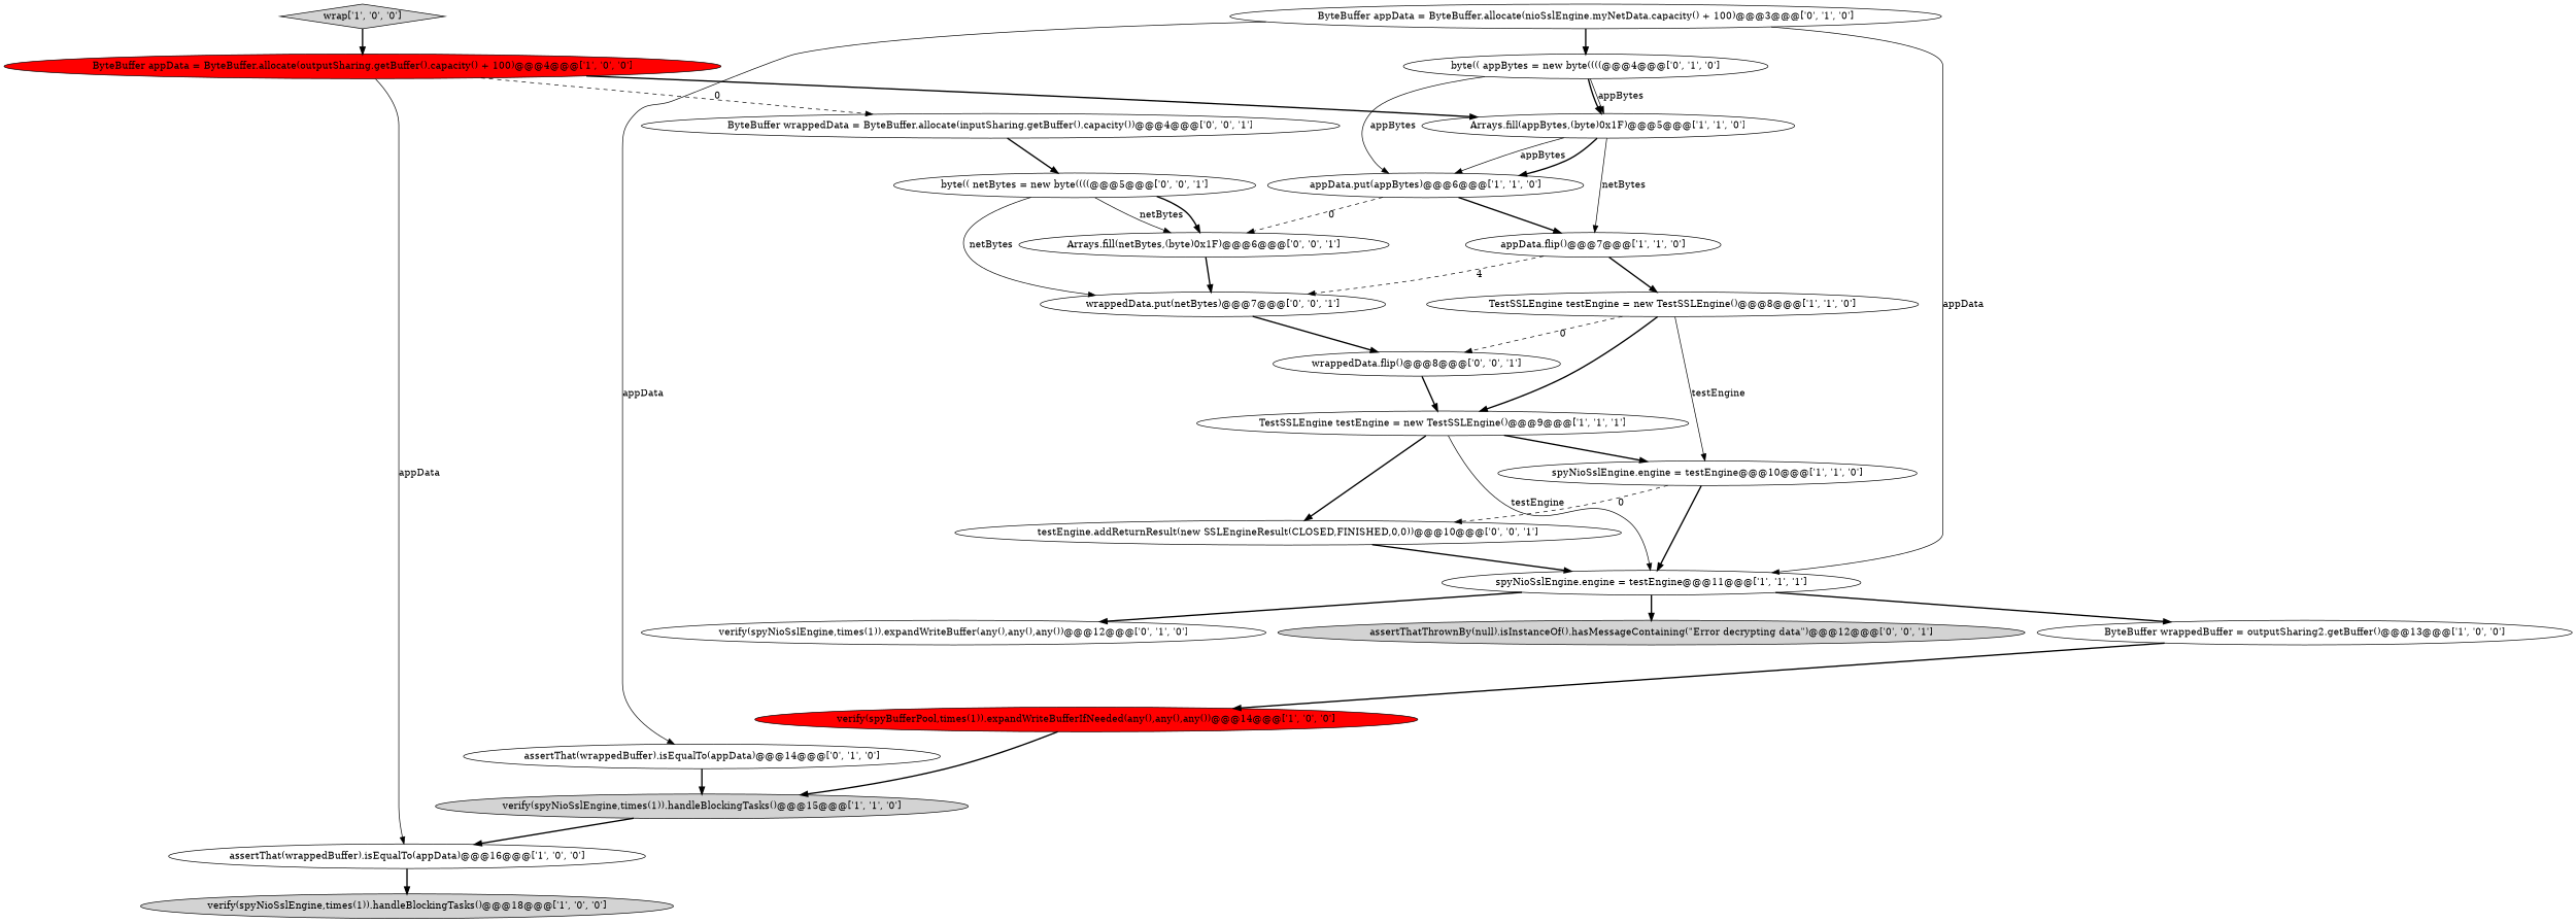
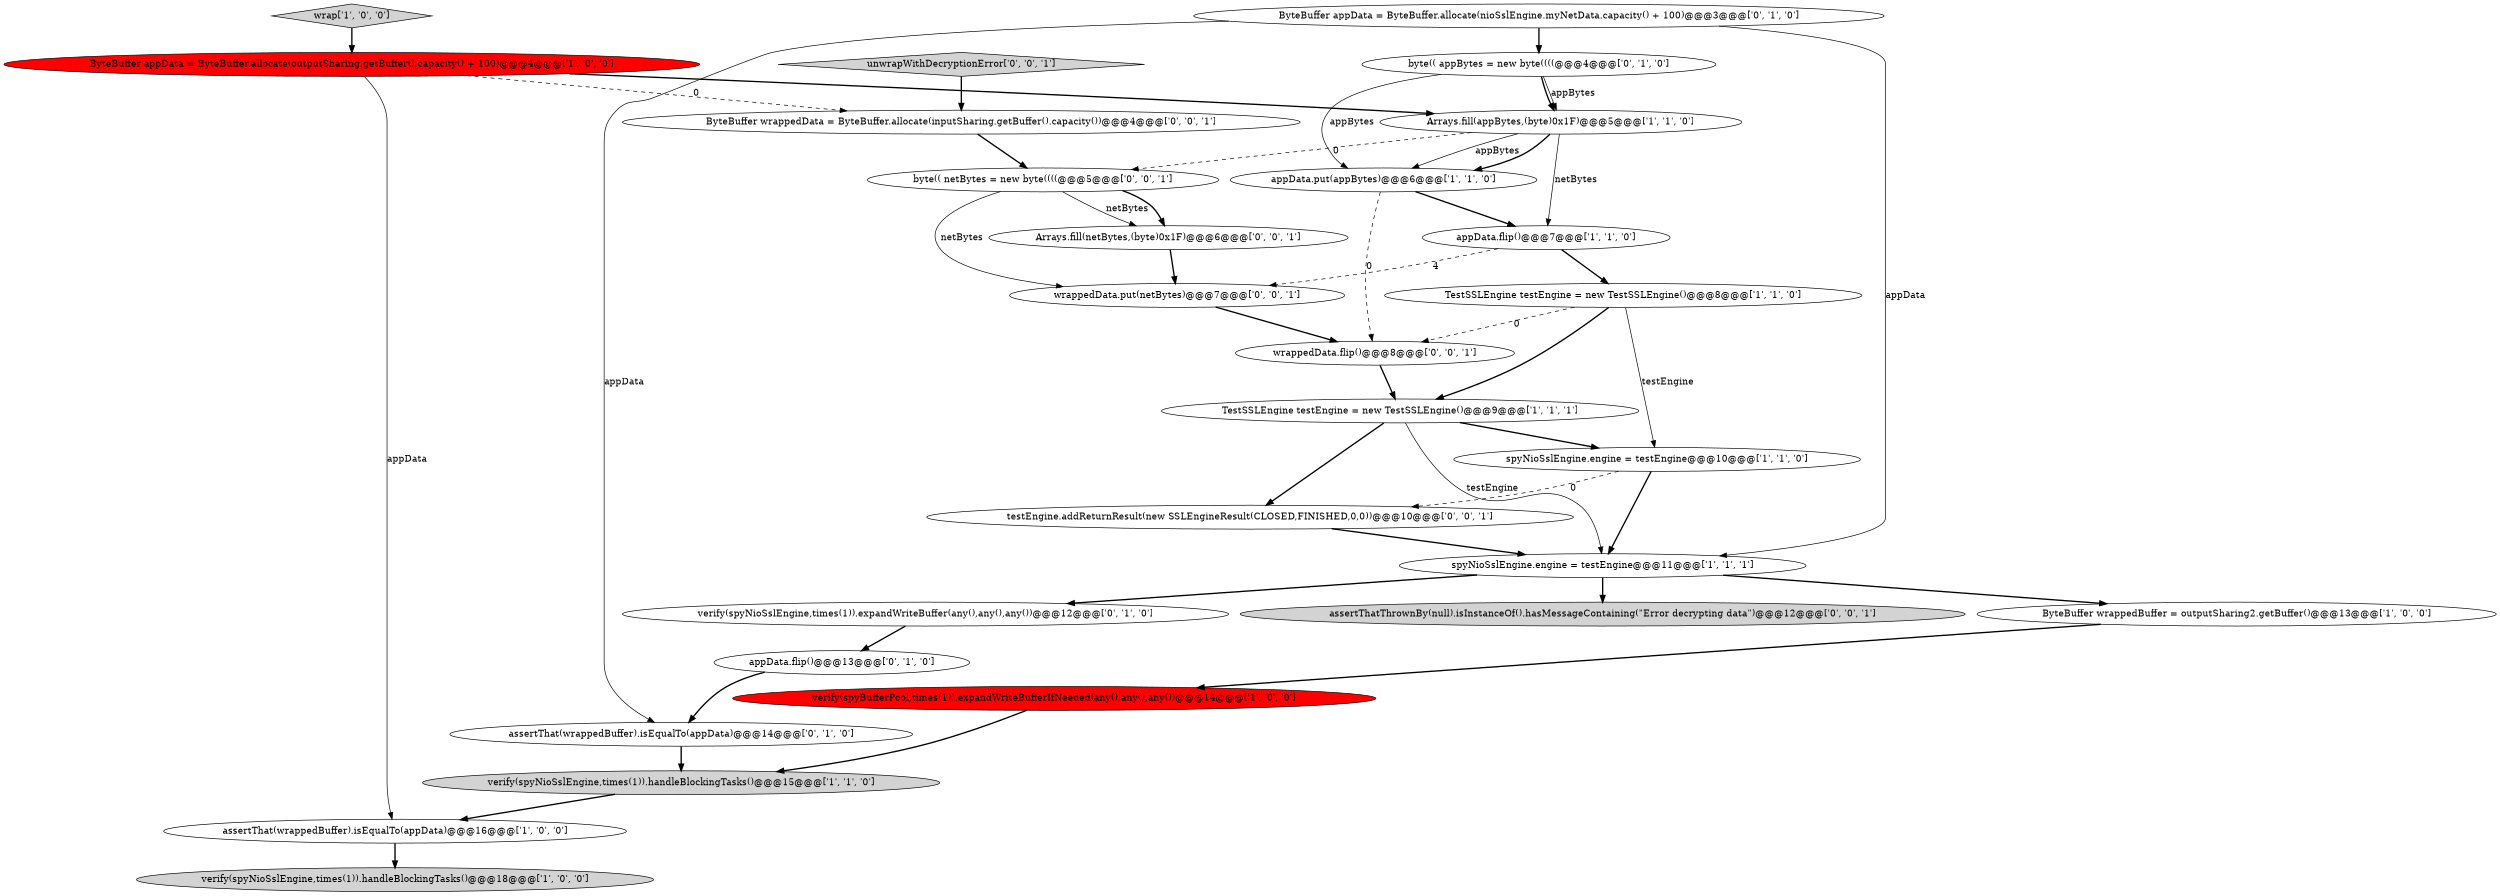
  digraph {
    node [fillcolor=white shape=ellipse style=filled]
    edge [style=bold]
    n1 [label="Arrays.fill(appBytes,(byte)0x1F)@@@5@@@['1', '1', '0']"]
    n2 [label="byte(( netBytes = new byte((((@@@5@@@['0', '0', '1']"]
    n3 [label="appData.put(appBytes)@@@6@@@['1', '1', '0']"]
    n4 [label="appData.flip()@@@7@@@['1', '1', '0']"]
    n5 [label="wrappedData.put(netBytes)@@@7@@@['0', '0', '1']"]
    n6 [label="Arrays.fill(netBytes,(byte)0x1F)@@@6@@@['0', '0', '1']"]
    n7 [label="TestSSLEngine testEngine = new TestSSLEngine()@@@8@@@['1', '1', '0']"]
    n8 [fillcolor=lightgray label="assertThatThrownBy(null).isInstanceOf().hasMessageContaining(\"Error decrypting data\")@@@12@@@['0', '0', '1']"]
    n9 [label="byte(( appBytes = new byte((((@@@4@@@['0', '1', '0']"]
    n10 [label="testEngine.addReturnResult(new SSLEngineResult(CLOSED,FINISHED,0,0))@@@10@@@['0', '0', '1']"]
    n11 [label="spyNioSslEngine.engine = testEngine@@@11@@@['1', '1', '1']"]
    n12 [label="verify(spyNioSslEngine,times(1)).expandWriteBuffer(any(),any(),any())@@@12@@@['0', '1', '0']"]
    n13 [label="ByteBuffer wrappedBuffer = outputSharing2.getBuffer()@@@13@@@['1', '0', '0']"]
    n14 [label="wrappedData.flip()@@@8@@@['0', '0', '1']"]
    n15 [label="TestSSLEngine testEngine = new TestSSLEngine()@@@9@@@['1', '1', '1']"]
+   n16 [label="appData.flip()@@@13@@@['0', '1', '0']"]
    n17 [label="assertThat(wrappedBuffer).isEqualTo(appData)@@@14@@@['0', '1', '0']"]
    n18 [fillcolor=red label="verify(spyBufferPool,times(1)).expandWriteBufferIfNeeded(any(),any(),any())@@@14@@@['1', '0', '0']"]
    n19 [fillcolor=lightgray label="verify(spyNioSslEngine,times(1)).handleBlockingTasks()@@@15@@@['1', '1', '0']"]
    n20 [fillcolor=lightgray label="verify(spyNioSslEngine,times(1)).handleBlockingTasks()@@@18@@@['1', '0', '0']"]
    n21 [label="ByteBuffer wrappedData = ByteBuffer.allocate(inputSharing.getBuffer().capacity())@@@4@@@['0', '0', '1']"]
    n22 [label="assertThat(wrappedBuffer).isEqualTo(appData)@@@16@@@['1', '0', '0']"]
    n23 [fillcolor=lightgray label="wrap['1', '0', '0']" shape=diamond]
    n24 [fillcolor=red label="ByteBuffer appData = ByteBuffer.allocate(outputSharing.getBuffer().capacity() + 100)@@@4@@@['1', '0', '0']"]
    n25 [label="ByteBuffer appData = ByteBuffer.allocate(nioSslEngine.myNetData.capacity() + 100)@@@3@@@['0', '1', '0']"]
    n26 [label="spyNioSslEngine.engine = testEngine@@@10@@@['1', '1', '0']"]
+   n27 [fillcolor=lightgray label="unwrapWithDecryptionError['0', '0', '1']" shape=diamond]
+   n1 -> n2 [label=0 style=dashed]
    n1 -> n3 [label=appBytes style=solid]
    n1 -> n3
    n1 -> n4 [label=netBytes style=solid]
    n2 -> n5 [label=netBytes style=solid]
    n2 -> n6 [label=netBytes style=solid]
    n2 -> n6
    n3 -> n4
-   n3 -> n6 [label=0 style=dashed]
+   n3 -> n14 [label=0 style=dashed]
    n4 -> n5 [label=4 style=dashed]
    n4 -> n7
    n5 -> n14
    n6 -> n5
    n7 -> n14 [label=0 style=dashed]
    n7 -> n15
    n7 -> n26 [label=testEngine style=solid]
    n9 -> n1 [label=appBytes style=solid]
    n9 -> n1
    n9 -> n3 [label=appBytes style=solid]
    n10 -> n11
    n11 -> n8
    n11 -> n12
    n11 -> n13
+   n12 -> n16
    n13 -> n18
    n14 -> n15
    n15 -> n10
    n15 -> n11 [label=testEngine style=solid]
    n15 -> n26
+   n16 -> n17
    n17 -> n19
    n18 -> n19
    n19 -> n22
    n21 -> n2
    n22 -> n20
    n23 -> n24
    n24 -> n1
    n24 -> n21 [label=0 style=dashed]
    n24 -> n22 [label=appData style=solid]
    n25 -> n9
    n25 -> n11 [label=appData style=solid]
    n25 -> n17 [label=appData style=solid]
    n26 -> n10 [label=0 style=dashed]
    n26 -> n11
+   n27 -> n21
  }
